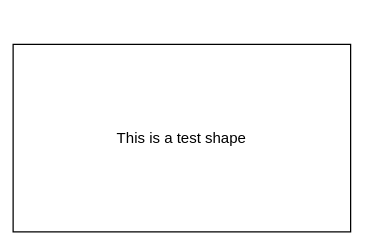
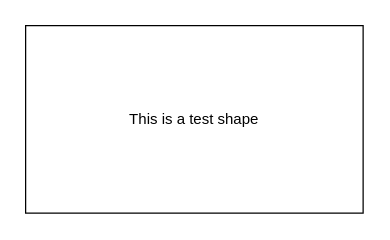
  <mxCell id="0" />
  <mxCell id="1" parent="0" />
- <mxCell id="2" value="This is a test shape" style="rounded=0;whiteSpace=wrap;html=1;" vertex="1" parent="1"><mxGeometry x="10" y="35" width="270" height="150" as="geometry" /></mxCell>
+ <mxCell id="2" value="This is a test shape" style="rounded=0;whiteSpace=wrap;html=1;" vertex="1" parent="1"><mxGeometry x="20" y="20" width="270" height="150" as="geometry" /></mxCell>
